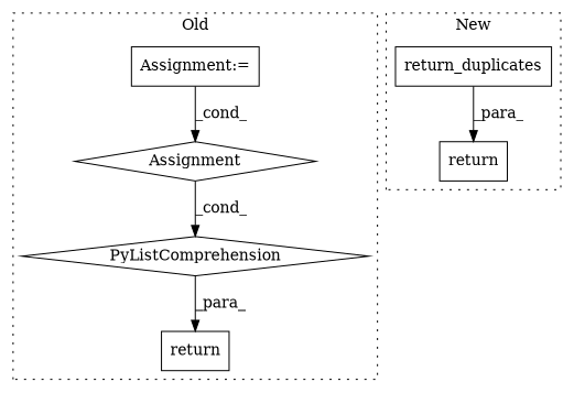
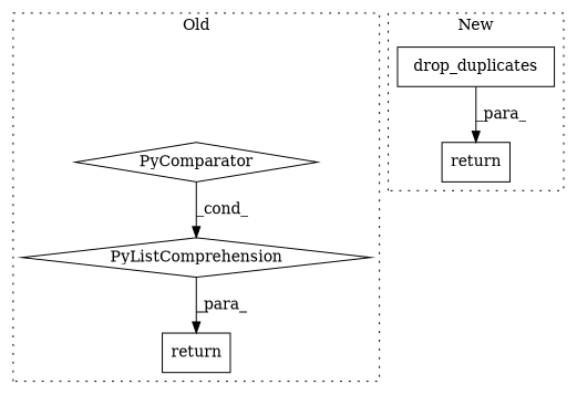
  digraph {
    node [a=41 l=25 s=8757 shape=box]
    n1 [l=22 label=return s=8661]
-   n2 [a=7 label="Assignment:="]
    n3 [a=109 l=107 label=PyListComprehension s=8683 shape=diamond]
-   n4 [a=113 label=Assignment shape=diamond]
-   n5 [a=32 l="16,1" label=return_duplicates s="8695,8738"]
+   n4 [a=113 label=PyComparator shape=diamond]
+   n5 [a=32 l="16,1" label=drop_duplicates s="8695,8738"]
    n6 [l=7 label=return s=8931]
    subgraph cluster_1 {
      label=Old
      style=dotted
      n1
-     n2
      n3
      n4
    }
    subgraph cluster_2 {
      label=New
      style=dotted
      n5
      n6
    }
-   n2 -> n4 [label=_cond_]
    n3 -> n1 [label=_para_]
    n4 -> n3 [label=_cond_]
    n5 -> n6 [label=_para_]
  }
